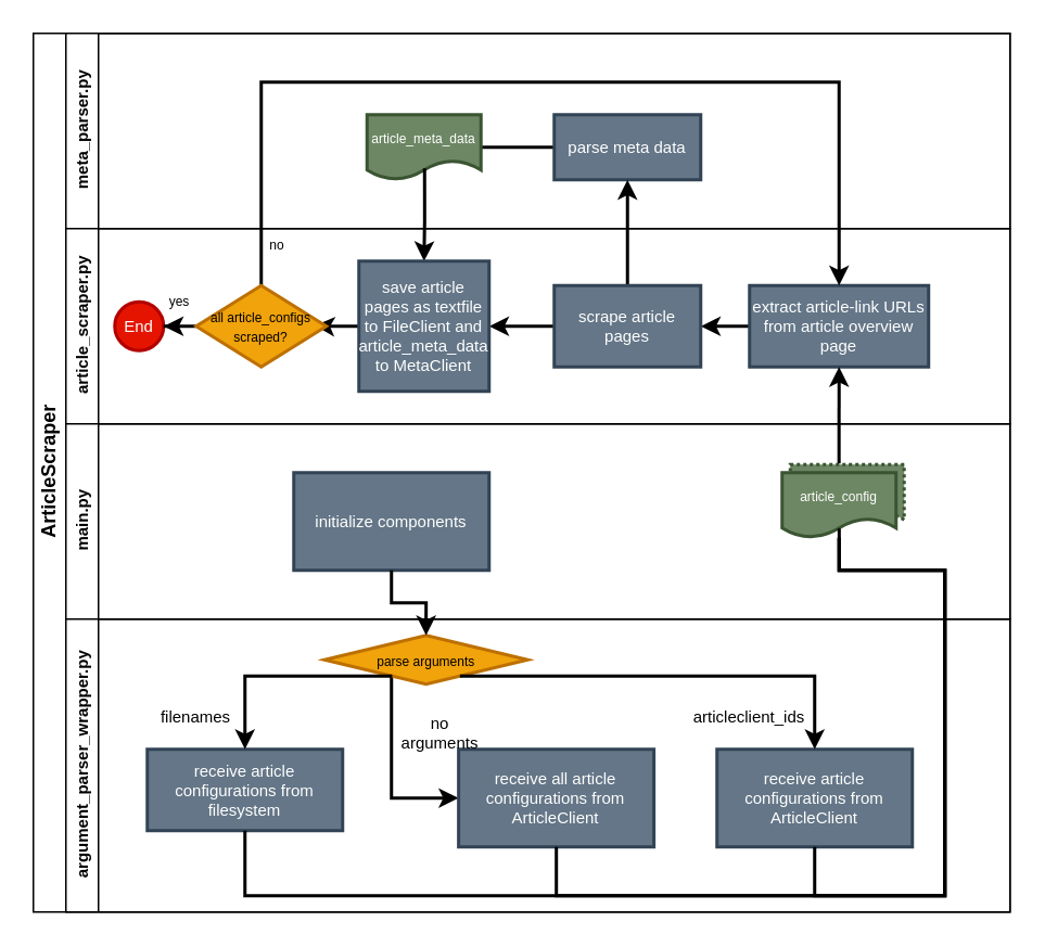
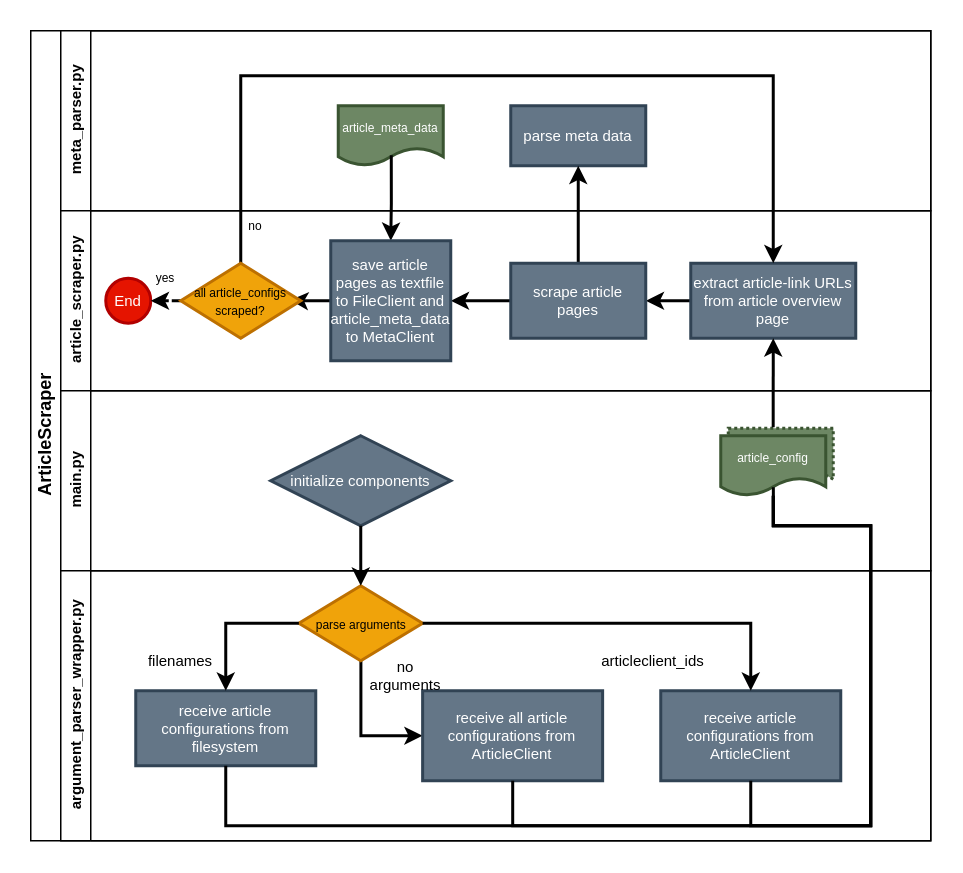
  <mxCell id="0" />
  <mxCell id="1" parent="0" />
  <mxCell id="2" value="ArticleScraper" style="swimlane;html=1;childLayout=stackLayout;resizeParent=1;resizeParentMax=0;horizontal=0;startSize=20;horizontalStack=0;" parent="1" vertex="1"><mxGeometry x="20" y="20" width="600" height="540" as="geometry" /></mxCell>
  <mxCell id="3" value="meta_parser.py" style="swimlane;html=1;startSize=20;horizontal=0;fontSize=10;fontStyle=1" parent="2" vertex="1"><mxGeometry x="20" width="580" height="120" as="geometry" /></mxCell>
- <mxCell id="4" style="edgeStyle=orthogonalEdgeStyle;rounded=0;orthogonalLoop=1;jettySize=auto;html=1;entryX=1;entryY=0.5;entryDx=0;entryDy=0;fontSize=10;endArrow=none;endFill=0;strokeWidth=2;" parent="3" source="5" target="6" edge="1"><mxGeometry relative="1" as="geometry" /></mxCell>
  <mxCell id="5" value="parse meta data" style="rounded=0;whiteSpace=wrap;html=1;fontSize=10;strokeWidth=2;fillColor=#647687;strokeColor=#314354;fontColor=#ffffff;" parent="3" vertex="1"><mxGeometry x="300" y="50" width="90" height="40" as="geometry" /></mxCell>
  <mxCell id="6" value="&lt;font style=&quot;font-size: 8px&quot;&gt;article_meta_data&lt;/font&gt;" style="shape=document;whiteSpace=wrap;html=1;boundedLbl=1;fontSize=10;strokeWidth=2;fillColor=#6d8764;strokeColor=#3A5431;fontColor=#ffffff;" parent="3" vertex="1"><mxGeometry x="185" y="50" width="70" height="40" as="geometry" /></mxCell>
  <mxCell id="7" style="edgeStyle=orthogonalEdgeStyle;rounded=0;orthogonalLoop=1;jettySize=auto;html=1;entryX=0.5;entryY=1;entryDx=0;entryDy=0;fontSize=10;endArrow=classic;endFill=1;strokeWidth=2;" parent="2" source="13" target="5" edge="1"><mxGeometry relative="1" as="geometry" /></mxCell>
  <mxCell id="8" style="edgeStyle=orthogonalEdgeStyle;rounded=0;orthogonalLoop=1;jettySize=auto;html=1;entryX=0.5;entryY=0;entryDx=0;entryDy=0;fontSize=10;endArrow=classic;endFill=1;strokeWidth=2;exitX=0.505;exitY=0.824;exitDx=0;exitDy=0;exitPerimeter=0;" parent="2" source="6" target="15" edge="1"><mxGeometry relative="1" as="geometry"><mxPoint x="240" y="100" as="sourcePoint" /></mxGeometry></mxCell>
  <mxCell id="9" value="article_scraper.py" style="swimlane;html=1;startSize=20;horizontal=0;fontSize=10;" parent="2" vertex="1"><mxGeometry x="20" y="120" width="580" height="120" as="geometry" /></mxCell>
  <mxCell id="10" style="edgeStyle=orthogonalEdgeStyle;rounded=0;orthogonalLoop=1;jettySize=auto;html=1;entryX=1;entryY=0.5;entryDx=0;entryDy=0;fontSize=10;endArrow=classic;endFill=1;strokeWidth=2;" parent="9" source="11" target="13" edge="1"><mxGeometry relative="1" as="geometry" /></mxCell>
  <mxCell id="11" value="extract article-link URLs from article overview page" style="rounded=0;whiteSpace=wrap;html=1;fontSize=10;strokeWidth=2;fillColor=#647687;strokeColor=#314354;fontColor=#ffffff;" parent="9" vertex="1"><mxGeometry x="420" y="35" width="110" height="50" as="geometry" /></mxCell>
  <mxCell id="12" style="edgeStyle=orthogonalEdgeStyle;rounded=0;orthogonalLoop=1;jettySize=auto;html=1;entryX=1;entryY=0.5;entryDx=0;entryDy=0;fontSize=10;endArrow=classic;endFill=1;strokeWidth=2;" parent="9" source="13" target="15" edge="1"><mxGeometry relative="1" as="geometry" /></mxCell>
  <mxCell id="13" value="scrape article pages" style="rounded=0;whiteSpace=wrap;html=1;fontSize=10;strokeWidth=2;fillColor=#647687;strokeColor=#314354;fontColor=#ffffff;" parent="9" vertex="1"><mxGeometry x="300" y="35" width="90" height="50" as="geometry" /></mxCell>
  <mxCell id="14" style="edgeStyle=orthogonalEdgeStyle;rounded=0;orthogonalLoop=1;jettySize=auto;html=1;entryX=0.911;entryY=0.491;entryDx=0;entryDy=0;entryPerimeter=0;fontSize=10;endArrow=classic;endFill=1;strokeWidth=2;" parent="9" source="15" target="19" edge="1"><mxGeometry relative="1" as="geometry" /></mxCell>
  <mxCell id="15" value="save article pages as textfile to FileClient and article_meta_data to MetaClient" style="rounded=0;whiteSpace=wrap;html=1;fontSize=10;strokeWidth=2;fillColor=#647687;strokeColor=#314354;fontColor=#ffffff;" parent="9" vertex="1"><mxGeometry x="180" y="20" width="80" height="80" as="geometry" /></mxCell>
  <mxCell id="16" value="End" style="ellipse;whiteSpace=wrap;html=1;aspect=fixed;fontSize=10;strokeWidth=2;fillColor=#e51400;strokeColor=#B20000;fontColor=#ffffff;" parent="9" vertex="1"><mxGeometry x="30" y="45" width="30" height="30" as="geometry" /></mxCell>
  <mxCell id="17" style="edgeStyle=orthogonalEdgeStyle;rounded=0;orthogonalLoop=1;jettySize=auto;html=1;entryX=0.5;entryY=0;entryDx=0;entryDy=0;fontSize=10;endArrow=classic;endFill=1;strokeWidth=2;exitX=0.5;exitY=0;exitDx=0;exitDy=0;" parent="9" source="19" target="11" edge="1"><mxGeometry relative="1" as="geometry"><Array as="points"><mxPoint x="120" y="-90" /><mxPoint x="475" y="-90" /></Array></mxGeometry></mxCell>
- <mxCell id="18" style="edgeStyle=orthogonalEdgeStyle;rounded=0;orthogonalLoop=1;jettySize=auto;html=1;entryX=1;entryY=0.5;entryDx=0;entryDy=0;fontSize=10;endArrow=classic;endFill=1;strokeWidth=2;" parent="9" source="19" target="16" edge="1"><mxGeometry relative="1" as="geometry" /></mxCell>
+ <mxCell id="18" style="edgeStyle=orthogonalEdgeStyle;rounded=0;orthogonalLoop=1;jettySize=auto;html=1;entryX=1;entryY=0.5;entryDx=0;entryDy=0;fontSize=10;endArrow=classic;endFill=1;strokeWidth=2;dashed=1;" parent="9" source="19" target="16" edge="1"><mxGeometry relative="1" as="geometry" /></mxCell>
  <mxCell id="19" value="&lt;font style=&quot;font-size: 8px&quot;&gt;all article_configs scraped?&lt;/font&gt;" style="rhombus;whiteSpace=wrap;html=1;fontSize=10;strokeWidth=2;fillColor=#f0a30a;strokeColor=#BD7000;fontColor=#000000;" parent="9" vertex="1"><mxGeometry x="80" y="35" width="80" height="50" as="geometry" /></mxCell>
  <mxCell id="20" value="yes" style="text;html=1;strokeColor=none;fillColor=none;align=center;verticalAlign=middle;whiteSpace=wrap;rounded=0;fontSize=8;" parent="9" vertex="1"><mxGeometry x="50" y="35" width="40" height="20" as="geometry" /></mxCell>
  <mxCell id="21" value="main.py" style="swimlane;html=1;startSize=20;horizontal=0;fontSize=10;" parent="2" vertex="1"><mxGeometry x="20" y="240" width="580" height="120" as="geometry" /></mxCell>
  <mxCell id="22" value="" style="shape=document;whiteSpace=wrap;html=1;boundedLbl=1;fontSize=10;strokeWidth=2;dashed=1;dashPattern=1 1;fillColor=#6d8764;strokeColor=#3A5431;fontColor=#ffffff;" parent="21" vertex="1"><mxGeometry x="445" y="25" width="70" height="40" as="geometry" /></mxCell>
- <mxCell id="23" value="&lt;font style=&quot;font-size: 10px;&quot;&gt;initialize components&lt;/font&gt;" style="rounded=0;whiteSpace=wrap;html=1;fontSize=10;strokeWidth=2;fillColor=#647687;strokeColor=#314354;fontColor=#ffffff;" parent="21" vertex="1"><mxGeometry x="140" y="30" width="120" height="60" as="geometry" /></mxCell>
+ <mxCell id="23" value="&lt;font style=&quot;font-size: 10px;&quot;&gt;initialize components&lt;/font&gt;" style="rhombus;whiteSpace=wrap;html=1;fontSize=10;strokeWidth=2;fillColor=#647687;strokeColor=#314354;fontColor=#ffffff;" parent="21" vertex="1"><mxGeometry x="140" y="30" width="120" height="60" as="geometry" /></mxCell>
  <mxCell id="24" value="&lt;font style=&quot;font-size: 8px&quot;&gt;article_config&lt;/font&gt;" style="shape=document;whiteSpace=wrap;html=1;boundedLbl=1;fontSize=10;strokeWidth=2;fillColor=#6d8764;strokeColor=#3A5431;fontColor=#ffffff;" parent="21" vertex="1"><mxGeometry x="440" y="30" width="70" height="40" as="geometry" /></mxCell>
  <mxCell id="25" value="argument_parser_wrapper.py" style="swimlane;html=1;startSize=20;horizontal=0;fontSize=10;" parent="2" vertex="1"><mxGeometry x="20" y="360" width="580" height="180" as="geometry" /></mxCell>
  <mxCell id="26" style="edgeStyle=orthogonalEdgeStyle;rounded=0;orthogonalLoop=1;jettySize=auto;html=1;entryX=0;entryY=0.5;entryDx=0;entryDy=0;fontSize=10;strokeWidth=2;" parent="25" source="27" target="31" edge="1"><mxGeometry relative="1" as="geometry"><Array as="points"><mxPoint x="200" y="110" /></Array></mxGeometry></mxCell>
- <mxCell id="27" value="&lt;font style=&quot;font-size: 8px&quot;&gt;parse arguments&lt;/font&gt;" style="rhombus;whiteSpace=wrap;html=1;fontSize=10;strokeWidth=2;fillColor=#f0a30a;strokeColor=#BD7000;fontColor=#000000;" parent="25" vertex="1"><mxGeometry x="158.75" y="10" width="125" height="30" as="geometry" /></mxCell>
+ <mxCell id="27" value="&lt;font style=&quot;font-size: 8px&quot;&gt;parse arguments&lt;/font&gt;" style="rhombus;whiteSpace=wrap;html=1;fontSize=10;strokeWidth=2;fillColor=#f0a30a;strokeColor=#BD7000;fontColor=#000000;" parent="25" vertex="1"><mxGeometry x="158.75" y="10" width="82.5" height="50" as="geometry" /></mxCell>
  <mxCell id="28" value="receive article configurations from filesystem" style="rounded=0;whiteSpace=wrap;html=1;fontSize=10;strokeWidth=2;fillColor=#647687;strokeColor=#314354;fontColor=#ffffff;" parent="25" vertex="1"><mxGeometry x="50" y="80" width="120" height="50" as="geometry" /></mxCell>
  <mxCell id="29" style="edgeStyle=orthogonalEdgeStyle;rounded=0;orthogonalLoop=1;jettySize=auto;html=1;fontSize=10;strokeWidth=2;" parent="25" source="27" target="28" edge="1"><mxGeometry relative="1" as="geometry"><mxPoint x="90" y="100" as="targetPoint" /><Array as="points"><mxPoint x="110" y="35" /></Array></mxGeometry></mxCell>
  <mxCell id="30" value="receive article configurations from ArticleClient" style="rounded=0;whiteSpace=wrap;html=1;fontSize=10;strokeWidth=2;fillColor=#647687;strokeColor=#314354;fontColor=#ffffff;" parent="25" vertex="1"><mxGeometry x="400" y="80" width="120" height="60" as="geometry" /></mxCell>
  <mxCell id="31" value="receive all article configurations from ArticleClient" style="rounded=0;whiteSpace=wrap;html=1;fontSize=10;strokeWidth=2;fillColor=#647687;strokeColor=#314354;fontColor=#ffffff;" parent="25" vertex="1"><mxGeometry x="241.25" y="80" width="120" height="60" as="geometry" /></mxCell>
- <mxCell id="32" value="articleclient_ids" style="text;html=1;strokeColor=none;fillColor=none;align=center;verticalAlign=middle;whiteSpace=wrap;rounded=0;fontSize=10;strokeWidth=2;" parent="25" vertex="1"><mxGeometry x="400" y="50" width="40" height="20" as="geometry" /></mxCell>
+ <mxCell id="32" value="articleclient_ids" style="text;html=1;strokeColor=none;fillColor=none;align=center;verticalAlign=middle;whiteSpace=wrap;rounded=0;fontSize=10;strokeWidth=2;" parent="25" vertex="1"><mxGeometry x="375" y="50" width="40" height="20" as="geometry" /></mxCell>
  <mxCell id="33" style="edgeStyle=orthogonalEdgeStyle;rounded=0;orthogonalLoop=1;jettySize=auto;html=1;entryX=0.5;entryY=0;entryDx=0;entryDy=0;fontSize=10;strokeWidth=2;" parent="25" source="27" target="30" edge="1"><mxGeometry relative="1" as="geometry"><mxPoint x="440" y="50" as="targetPoint" /><Array as="points"><mxPoint x="460" y="35" /></Array></mxGeometry></mxCell>
  <mxCell id="34" value="no arguments" style="text;html=1;strokeColor=none;fillColor=none;align=center;verticalAlign=middle;whiteSpace=wrap;rounded=0;fontSize=10;strokeWidth=2;" parent="25" vertex="1"><mxGeometry x="210" y="60" width="40" height="20" as="geometry" /></mxCell>
  <mxCell id="35" value="filenames" style="text;html=1;strokeColor=none;fillColor=none;align=center;verticalAlign=middle;whiteSpace=wrap;rounded=0;fontSize=10;strokeWidth=2;" parent="25" vertex="1"><mxGeometry x="60" y="50" width="40" height="20" as="geometry" /></mxCell>
  <mxCell id="36" style="edgeStyle=orthogonalEdgeStyle;rounded=0;orthogonalLoop=1;jettySize=auto;html=1;entryX=0.5;entryY=0;entryDx=0;entryDy=0;fontSize=10;strokeWidth=2;" parent="2" source="23" target="27" edge="1"><mxGeometry relative="1" as="geometry" /></mxCell>
  <mxCell id="37" style="edgeStyle=orthogonalEdgeStyle;rounded=0;orthogonalLoop=1;jettySize=auto;html=1;fontSize=10;strokeWidth=2;endArrow=none;endFill=0;entryX=0.501;entryY=0.857;entryDx=0;entryDy=0;entryPerimeter=0;" parent="2" source="30" target="24" edge="1"><mxGeometry relative="1" as="geometry"><mxPoint x="495" y="310" as="targetPoint" /><Array as="points"><mxPoint x="480" y="530" /><mxPoint x="560" y="530" /><mxPoint x="560" y="330" /><mxPoint x="495" y="330" /></Array></mxGeometry></mxCell>
  <mxCell id="38" style="edgeStyle=orthogonalEdgeStyle;rounded=0;orthogonalLoop=1;jettySize=auto;html=1;fontSize=10;endArrow=none;endFill=0;strokeWidth=2;" parent="2" source="31" edge="1"><mxGeometry relative="1" as="geometry"><mxPoint x="495" y="310" as="targetPoint" /><Array as="points"><mxPoint x="321" y="530" /><mxPoint x="560" y="530" /><mxPoint x="560" y="330" /><mxPoint x="495" y="330" /></Array></mxGeometry></mxCell>
  <mxCell id="39" style="edgeStyle=orthogonalEdgeStyle;rounded=0;orthogonalLoop=1;jettySize=auto;html=1;fontSize=10;endArrow=none;endFill=0;strokeWidth=2;" parent="2" source="28" edge="1"><mxGeometry relative="1" as="geometry"><mxPoint x="495" y="310" as="targetPoint" /><Array as="points"><mxPoint x="130" y="530" /><mxPoint x="560" y="530" /><mxPoint x="560" y="330" /><mxPoint x="495" y="330" /></Array></mxGeometry></mxCell>
  <mxCell id="40" style="edgeStyle=orthogonalEdgeStyle;rounded=0;orthogonalLoop=1;jettySize=auto;html=1;entryX=0.5;entryY=1;entryDx=0;entryDy=0;fontSize=10;endArrow=classic;endFill=1;strokeWidth=2;exitX=0.428;exitY=-0.017;exitDx=0;exitDy=0;exitPerimeter=0;" parent="2" source="22" target="11" edge="1"><mxGeometry relative="1" as="geometry"><mxPoint x="495" y="260" as="sourcePoint" /></mxGeometry></mxCell>
  <mxCell id="41" value="no" style="text;html=1;strokeColor=none;fillColor=none;align=center;verticalAlign=middle;whiteSpace=wrap;rounded=0;fontSize=8;" parent="1" vertex="1"><mxGeometry x="150" y="140" width="40" height="20" as="geometry" /></mxCell>
